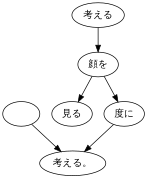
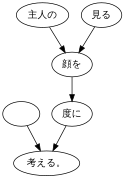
  digraph {
    n1 [label="　"]
    n2 [label="考える。"]
-   n3 [label="考える"]
+   n3 [label="主人の"]
    n4 [label="顔を"]
    n5 [label="見る"]
    n6 [label="度に"]
    n1 -> n2
    n3 -> n4
-   n4 -> n5
+   n5 -> n4
    n4 -> n6
    n6 -> n2
  }
